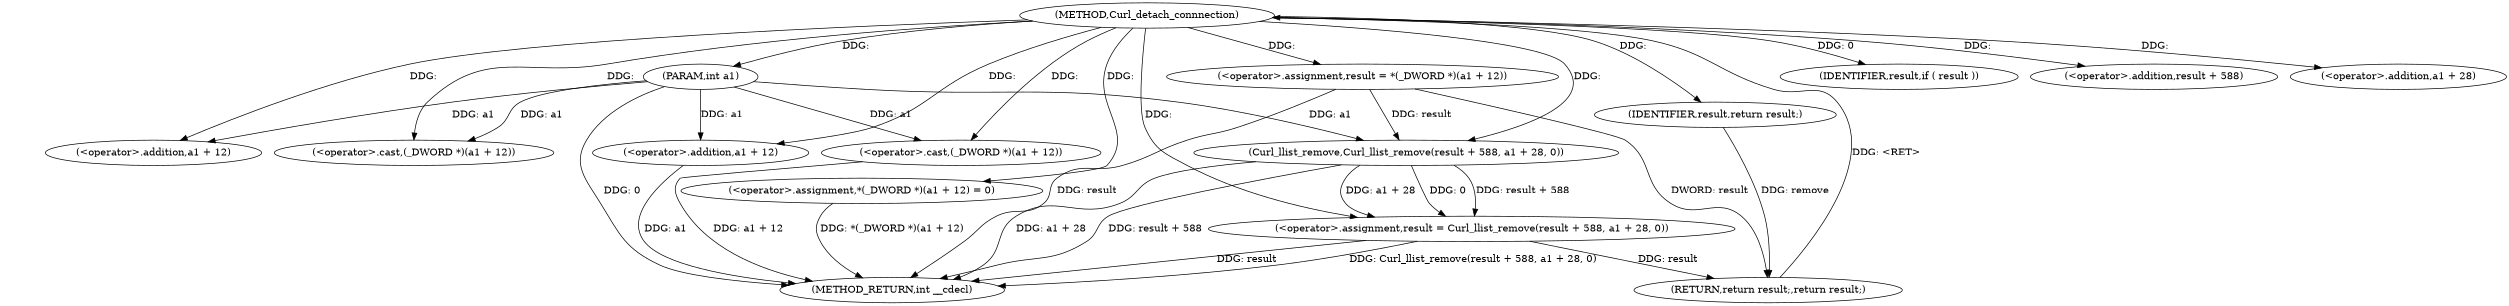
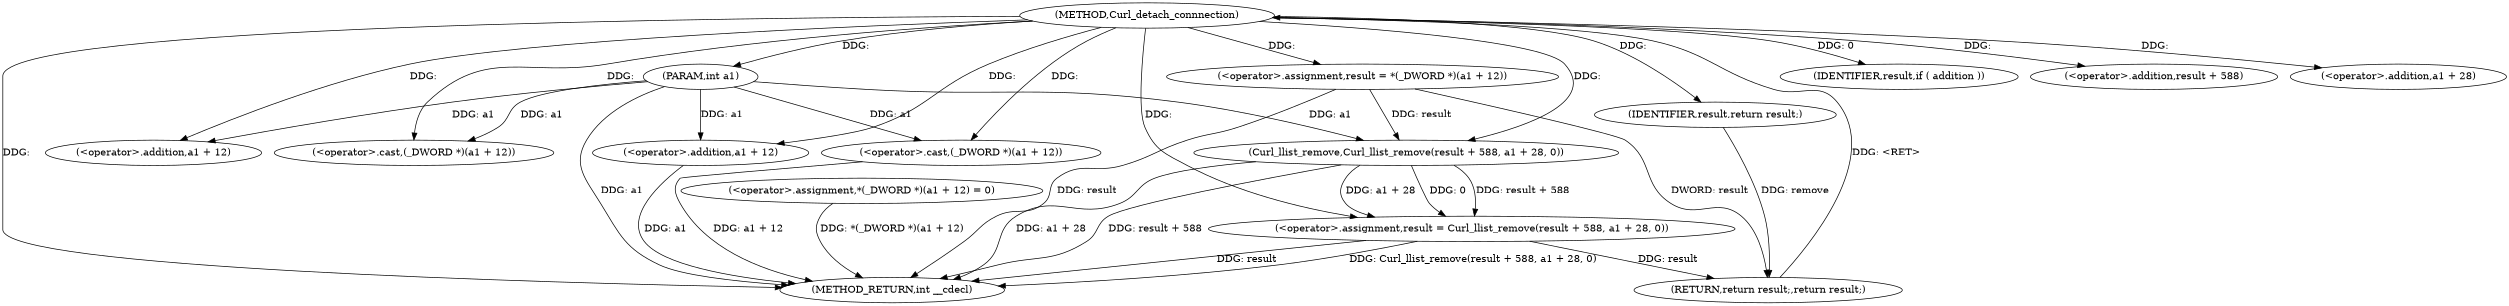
  digraph {
    n1 [label="(METHOD,Curl_detach_connnection)"]
    n2 [label="(PARAM,int a1)"]
    n3 [label="(<operator>.assignment,result = *(_DWORD *)(a1 + 12))"]
    n4 [label="(<operator>.cast,(_DWORD *)(a1 + 12))"]
    n5 [label="(<operator>.addition,a1 + 12)"]
-   n6 [label="(IDENTIFIER,result,if ( result ))"]
+   n6 [label="(IDENTIFIER,result,if ( addition ))"]
    n7 [label="(<operator>.assignment,result = Curl_llist_remove(result + 588, a1 + 28, 0))"]
    n8 [label="(Curl_llist_remove,Curl_llist_remove(result + 588, a1 + 28, 0))"]
    n9 [label="(<operator>.addition,result + 588)"]
    n10 [label="(<operator>.addition,a1 + 28)"]
    n11 [label="(<operator>.assignment,*(_DWORD *)(a1 + 12) = 0)"]
    n12 [label="(<operator>.cast,(_DWORD *)(a1 + 12))"]
    n13 [label="(<operator>.addition,a1 + 12)"]
    n14 [label="(IDENTIFIER,result,return result;)"]
    n15 [label="(METHOD_RETURN,int __cdecl)"]
    n16 [label="(RETURN,return result;,return result;)"]
    n1 -> n2 [label="DDG: "]
    n1 -> n3 [label="DDG: "]
    n1 -> n4 [label="DDG: "]
    n1 -> n5 [label="DDG: "]
    n1 -> n6 [label="DDG: 0"]
    n1 -> n7 [label="DDG: "]
    n1 -> n8 [label="DDG: "]
    n1 -> n9 [label="DDG: "]
    n1 -> n10 [label="DDG: "]
-   n1 -> n11 [label="DDG: "]
+   n1 -> n15 [label="DDG: "]
    n1 -> n12 [label="DDG: "]
    n1 -> n13 [label="DDG: "]
    n1 -> n14 [label="DDG: "]
    n2 -> n4 [label="DDG: a1"]
    n2 -> n5 [label="DDG: a1"]
    n2 -> n8 [label="DDG: a1"]
    n2 -> n12 [label="DDG: a1"]
    n2 -> n13 [label="DDG: a1"]
-   n2 -> n15 [label="DDG: 0"]
+   n2 -> n15 [label="DDG: a1"]
    n3 -> n8 [label="DDG: result"]
    n3 -> n15 [label="DDG: result"]
    n3 -> n16 [label="DWORD: result"]
    n7 -> n15 [label="DDG: result"]
    n7 -> n15 [label="DDG: Curl_llist_remove(result + 588, a1 + 28, 0)"]
    n7 -> n16 [label="DDG: result"]
    n8 -> n7 [label="DDG: result + 588"]
    n8 -> n7 [label="DDG: a1 + 28"]
    n8 -> n7 [label="DDG: 0"]
    n8 -> n15 [label="DDG: a1 + 28"]
    n8 -> n15 [label="DDG: result + 588"]
    n11 -> n15 [label="DDG: *(_DWORD *)(a1 + 12)"]
    n12 -> n15 [label="DDG: a1 + 12"]
    n13 -> n15 [label="DDG: a1"]
    n14 -> n16 [label="DDG: remove"]
    n16 -> n1 [label="DDG: <RET>"]
  }
